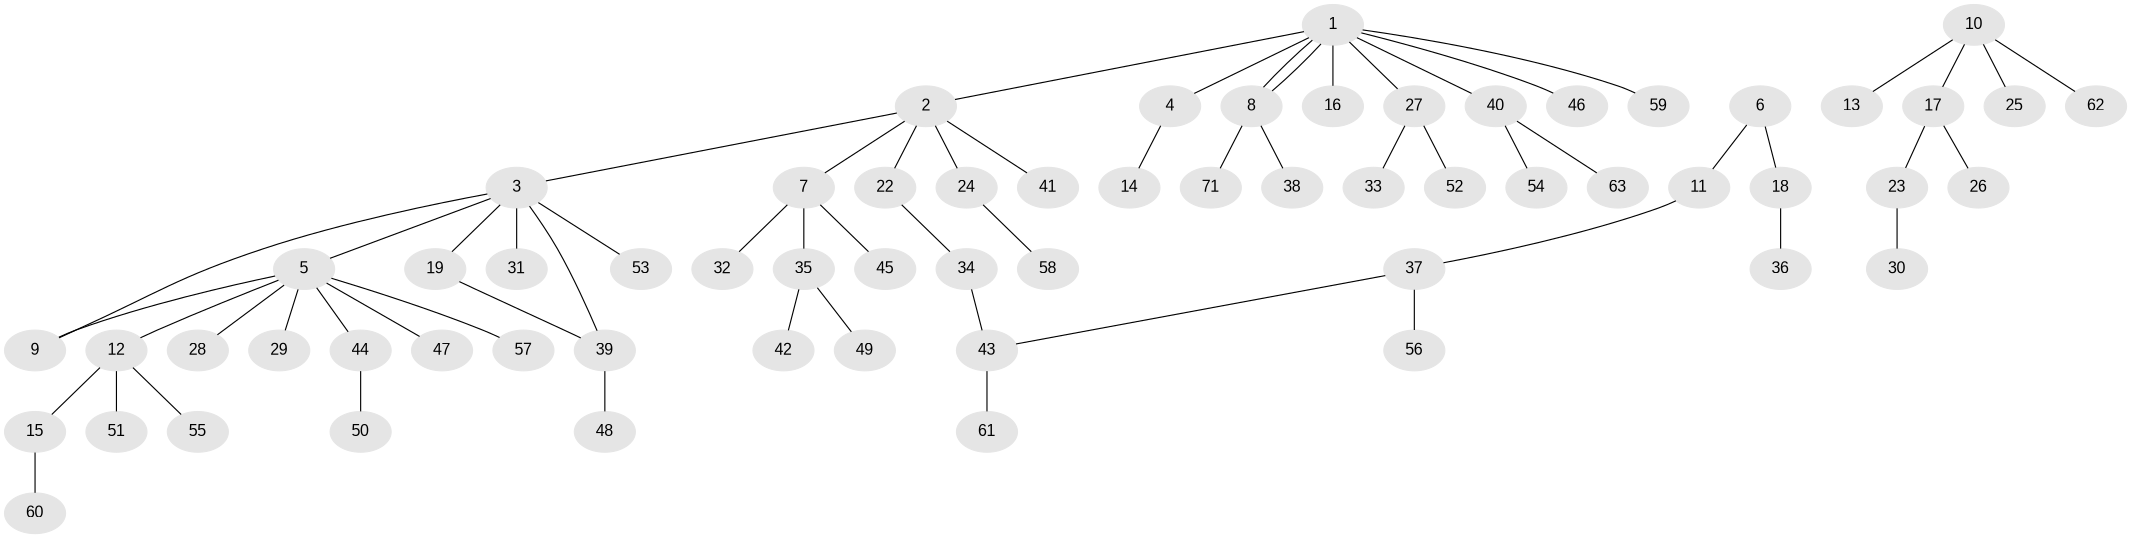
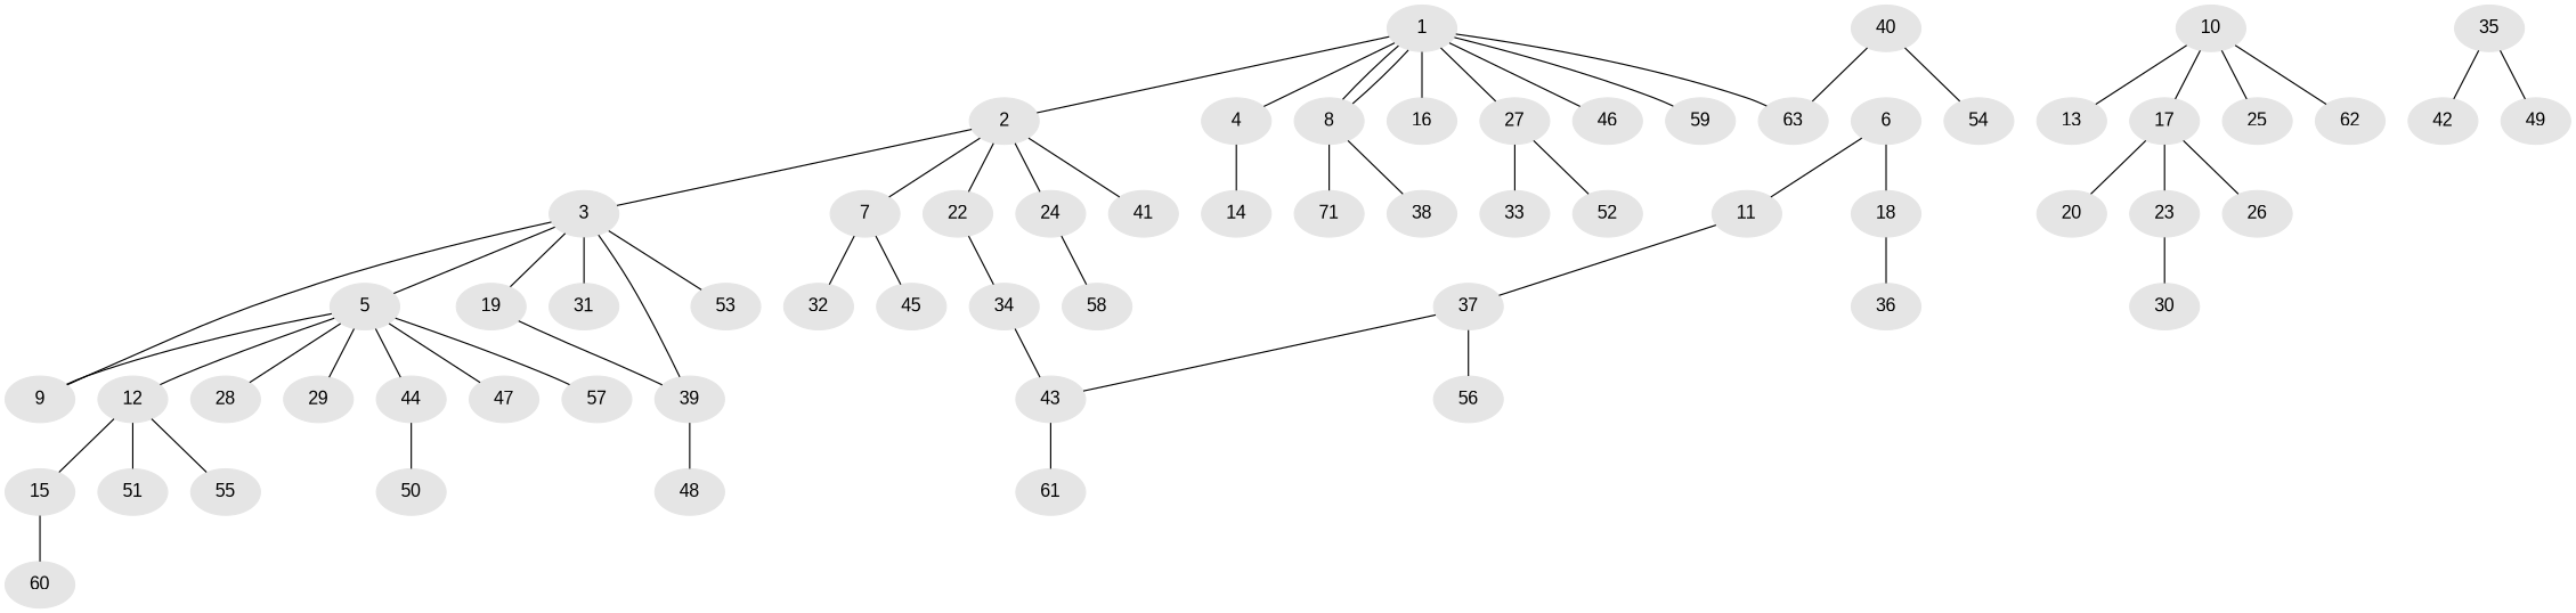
  graph {
    fontname="Liberation Sans"
    node [color=gray90 fontname="Liberation Sans" style=filled]
    edge [fontname="Liberation Sans"]
    1
    2
    4
    8
    16
    27
    40
    46
    59
    3
    7
    22
    24
    41
    14
    n16 [label=71]
    38
    10
    13
    17
    25
    62
    33
    52
    54
    63
    5
    9
    19
    31
    39
    53
    32
    35
    45
    34
    58
    12
    28
    29
    44
    47
    57
    6
    11
    18
    48
    15
    51
    55
    50
    37
    36
    42
    49
+   20
    23
    26
    43
    56
    60
    30
    61
    1 -- 2
    1 -- 4
    1 -- 8
    1 -- 8
    1 -- 16
    1 -- 27
-   1 -- 40
+   1 -- 63
    1 -- 46
    1 -- 59
    2 -- 3
    2 -- 7
    2 -- 22
    2 -- 24
    2 -- 41
    4 -- 14
    8 -- n16
    8 -- 38
    27 -- 33
    27 -- 52
    40 -- 54
    40 -- 63
    3 -- 5
    3 -- 9
    3 -- 19
    3 -- 31
    3 -- 39
    3 -- 53
    7 -- 32
-   7 -- 35
    7 -- 45
    22 -- 34
    24 -- 58
    10 -- 13
    10 -- 17
    10 -- 25
    10 -- 62
+   17 -- 20
    17 -- 23
    17 -- 26
    5 -- 9
    5 -- 12
    5 -- 28
    5 -- 29
    5 -- 44
    5 -- 47
    5 -- 57
    19 -- 39
    39 -- 48
    35 -- 42
    35 -- 49
    34 -- 43
    12 -- 15
    12 -- 51
    12 -- 55
    44 -- 50
    6 -- 11
    6 -- 18
    11 -- 37
    18 -- 36
    15 -- 60
    37 -- 43
    37 -- 56
    23 -- 30
    43 -- 61
  }
